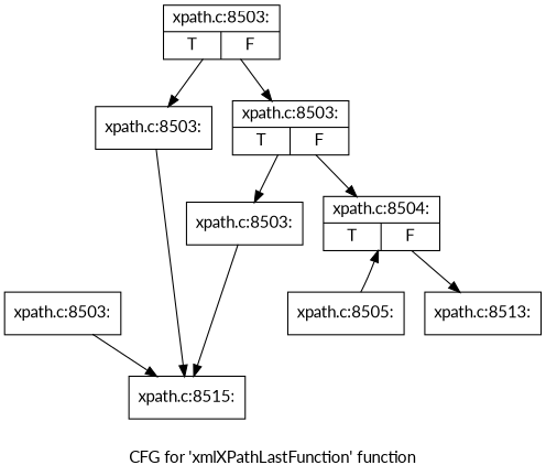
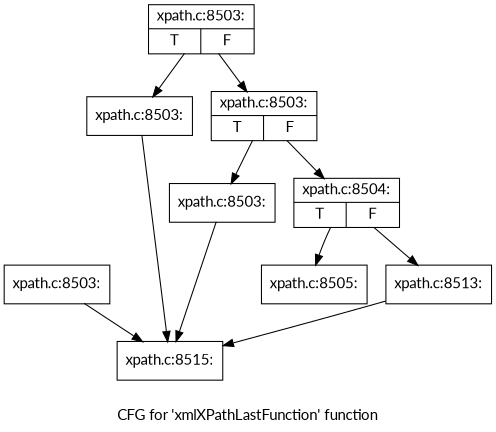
  digraph {
    fontname=Lato
    label="CFG for 'xmlXPathLastFunction' function"
    node [fontname=Lato shape=record]
    edge [fontname=Lato]
    n1 [label="{xpath.c:8503:}"]
    n2 [label="{xpath.c:8515:}"]
    n3 [label="{xpath.c:8503:|{<s0>T|<s1>F}}"]
    n4 [label="{xpath.c:8503:}"]
    n5 [label="{xpath.c:8503:|{<s0>T|<s1>F}}"]
    n6 [label="{xpath.c:8503:}"]
    n7 [label="{xpath.c:8504:|{<s0>T|<s1>F}}"]
    n8 [label="{xpath.c:8505:}"]
    n9 [label="{xpath.c:8513:}"]
    n1 -> n2
    n3 -> n4
    n3 -> n5
    n4 -> n2
    n5 -> n6
    n5 -> n7
    n6 -> n2
-   n8 -> n7
+   n7 -> n8
    n7 -> n9
+   n9 -> n2
  }
